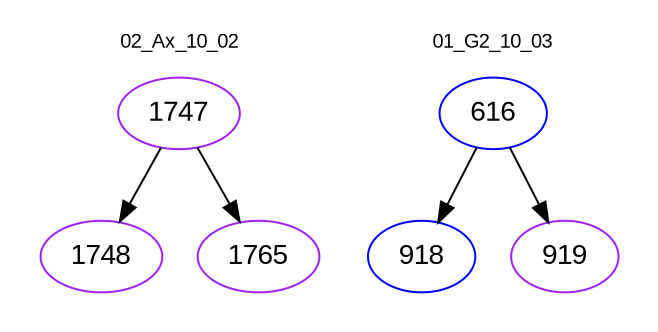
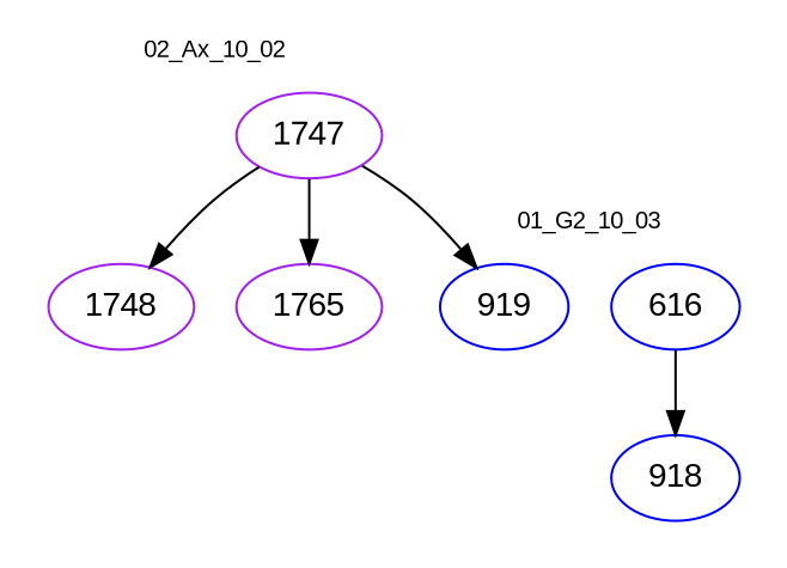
  digraph {
    fontname="Liberation Sans"
    node [color=purple fontname="Liberation Sans"]
    edge [color=black fontname="Liberation Sans"]
    n1 [label=1747]
    n2 [label=1748]
    n3 [label=1765]
    n4 [color=blue label=616]
    n5 [color=blue label=918]
-   n6 [label=919]
+   n6 [color=blue label=919]
    subgraph cluster_1 {
      color=white
      fontsize=10
      label="02_Ax_10_02"
      n1
      n2
      n3
    }
    subgraph cluster_2 {
      color=white
      fontsize=10
      label="01_G2_10_03"
      n4
      n5
      n6
    }
    n1 -> n2
    n1 -> n3
    n4 -> n5
-   n4 -> n6
+   n1 -> n6
  }
